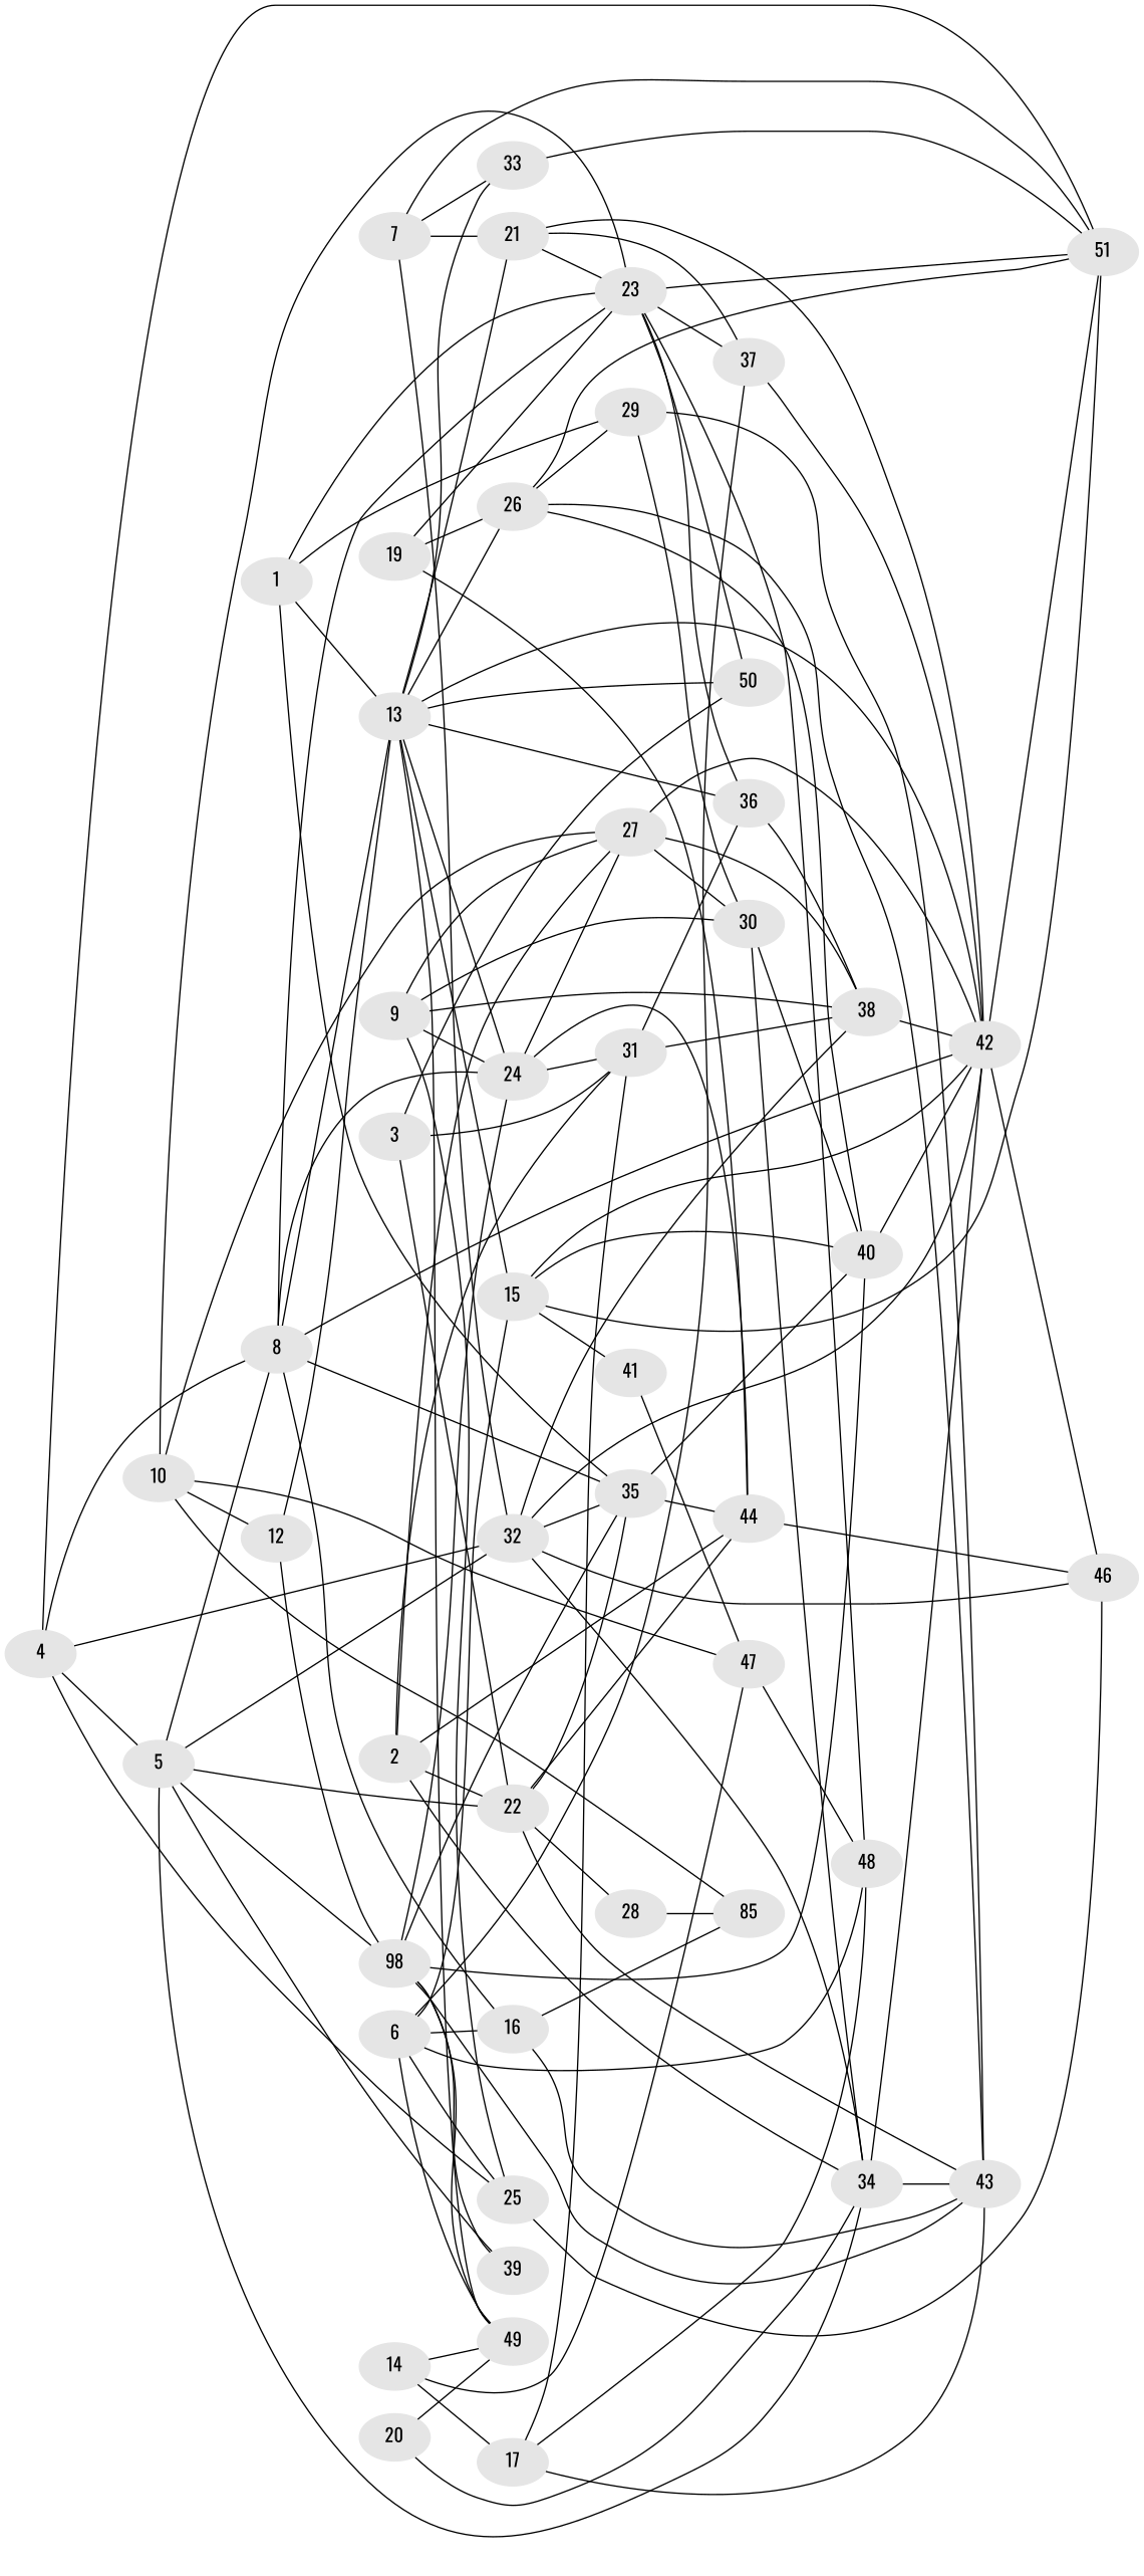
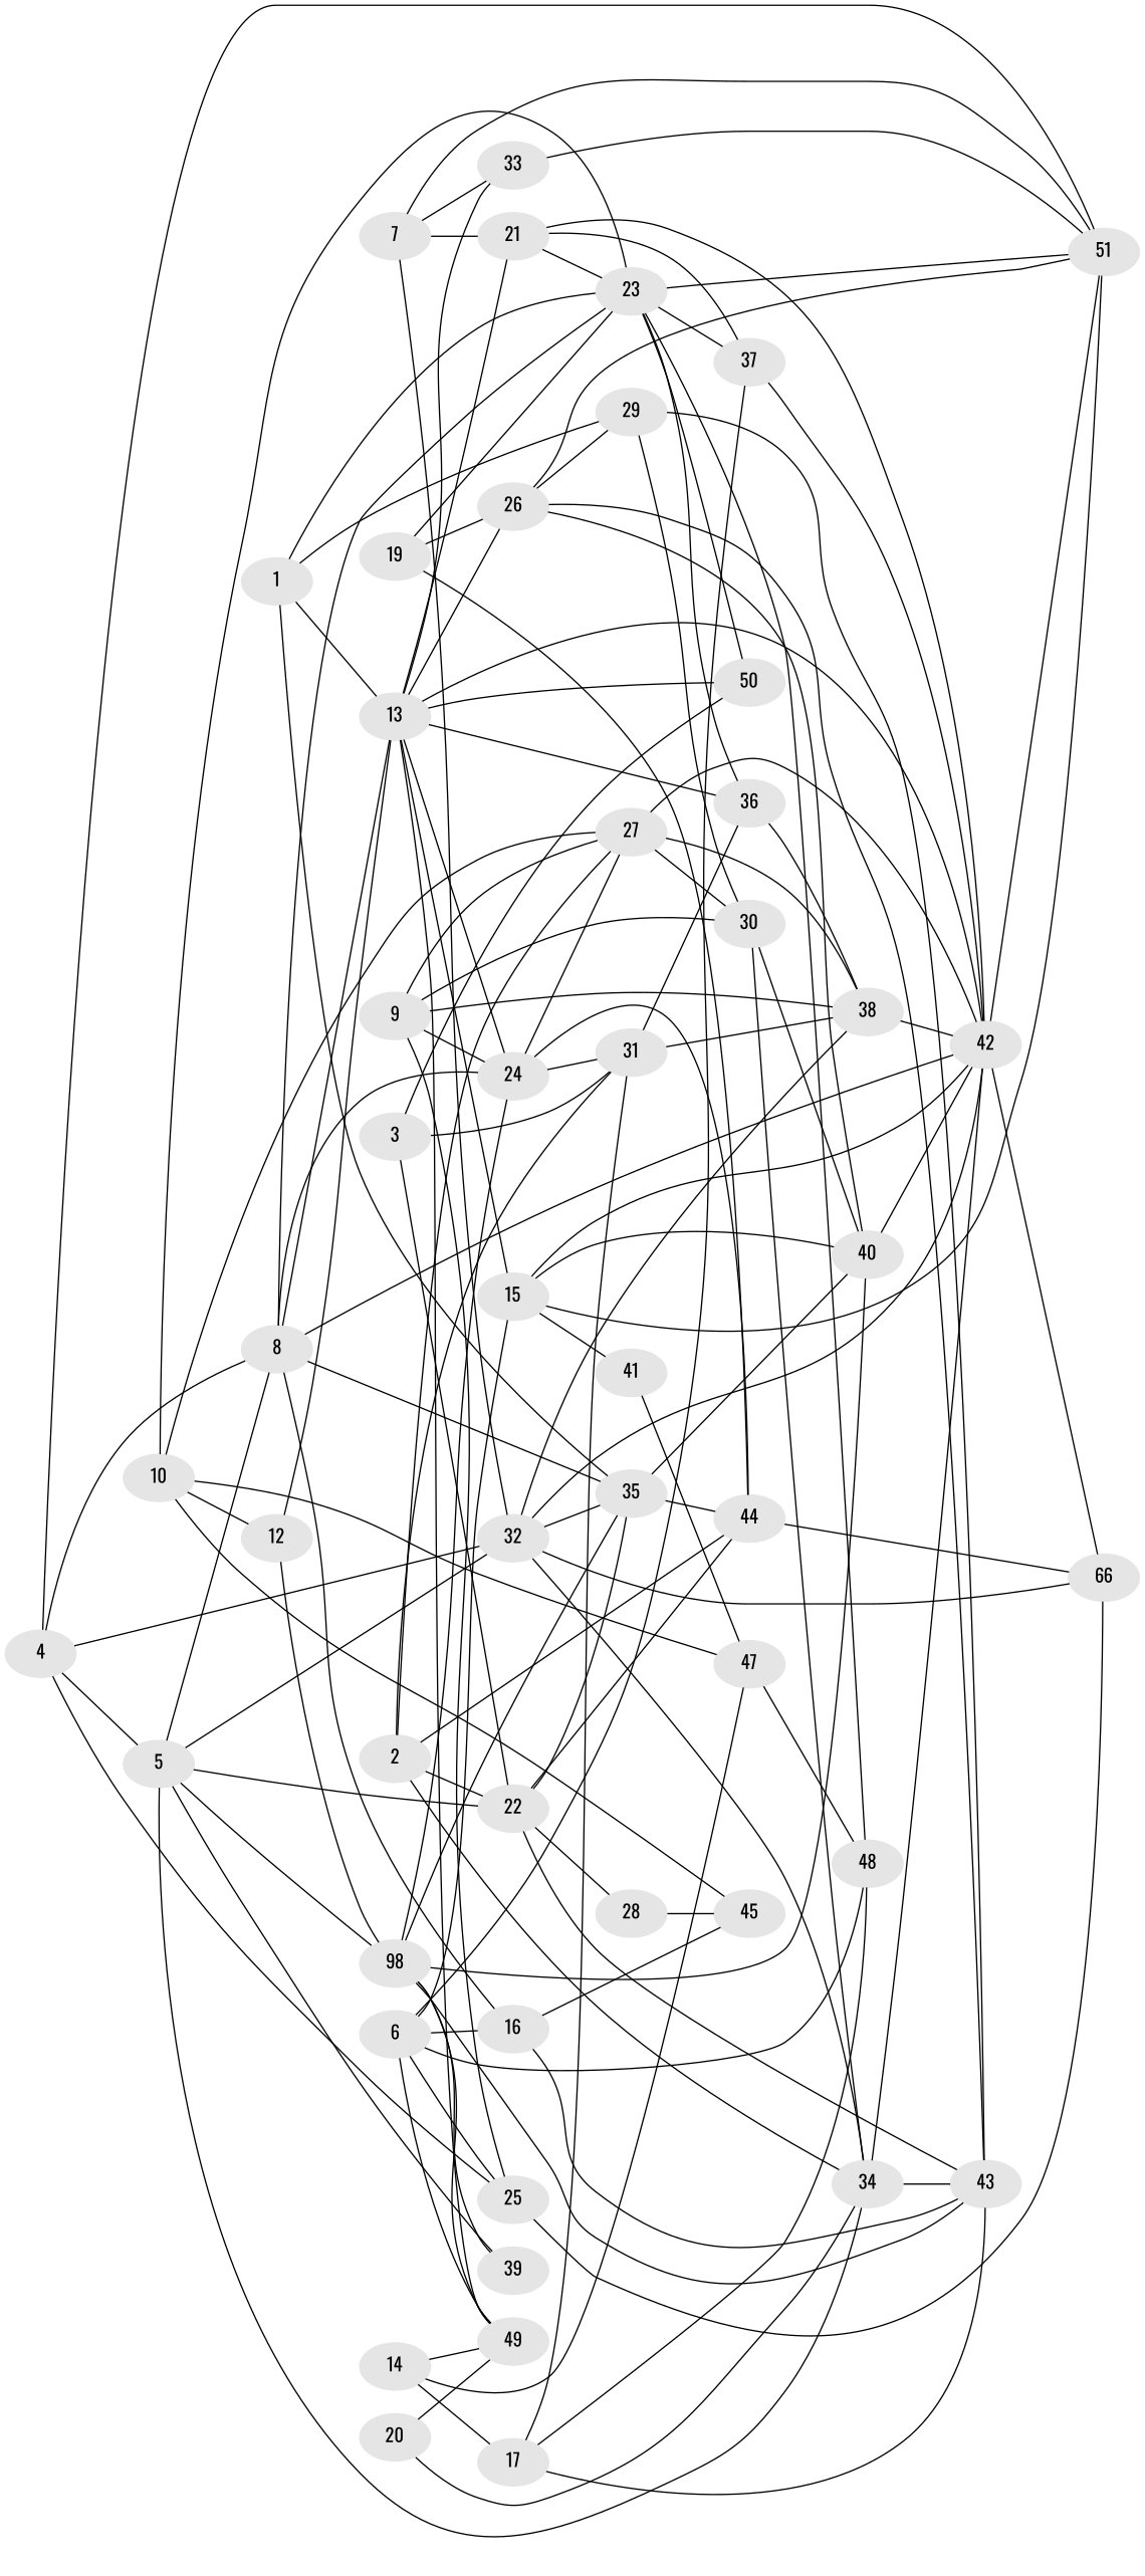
  graph {
    fontname=Oswald
    rankdir=LR
    node [color=gray90 fontname=Oswald style=filled]
    edge [fontname=Oswald weight=1.0]
    1
    13
    23
    29
    35
    50
    15
    49
    21
    33
    24
    42
    26
    36
    51
    37
    48
    30
    43
    44
    40
    2
    22
    27
    31
    34
    28
    38
-   46
+   46 [label=66]
    3
    4
    5
    8
    25
    32
    n36 [label=98]
    39
    16
    6
    41
-   45 [label=85]
+   45
    7
    9
    10
    12
    47
    14
    17
    19
    20
    1 -- 13
    1 -- 23
    1 -- 29
    1 -- 35
    13 -- 50
    13 -- 15
    13 -- 49
    13 -- 21
    13 -- 33
    13 -- 24
    13 -- 42
    13 -- 26
    13 -- 36
    23 -- 50
    23 -- 36
    23 -- 51
    23 -- 37
    23 -- 48
    29 -- 30
    29 -- 43
    35 -- 44
    35 -- 40 [weight=2.0]
    15 -- 42
    15 -- 51
    15 -- 40 [weight=2.0]
    15 -- 41
    21 -- 23
    21 -- 42
    21 -- 37
    33 -- 51
    24 -- 44
    24 -- 27
    24 -- 31
    42 -- 51
    42 -- 46
    26 -- 29
    26 -- 51
    26 -- 43
    26 -- 40
    36 -- 38
    37 -- 42
    30 -- 40
    30 -- 34
    44 -- 46
    40 -- 42
    2 -- 44
    2 -- 22
    2 -- 27
    2 -- 31
    2 -- 34
    22 -- 35 [weight=2.0]
    22 -- 43
    22 -- 44
    22 -- 28
    27 -- 42
    27 -- 30
    27 -- 38
    31 -- 36
    31 -- 38
    34 -- 42
    34 -- 43
    28 -- 45
    38 -- 42
    3 -- 50
    3 -- 22
    3 -- 31
    4 -- 51
    4 -- 5
    4 -- 8
    4 -- 25 [weight=2.0]
    4 -- 32
    5 -- 22
    5 -- 34
    5 -- 8
    5 -- 32 [weight=3.0]
    5 -- n36
    5 -- 39 [weight=2.0]
    8 -- 13
    8 -- 23
    8 -- 35
    8 -- 24
    8 -- 42
    8 -- 16
    25 -- 46
    32 -- 35
    32 -- 42
    32 -- 34
    32 -- 38
    32 -- 46
    n36 -- 35
    n36 -- 49
    n36 -- 24
    n36 -- 43
    n36 -- 40 [weight=2.0]
    n36 -- 39
    16 -- 43
    16 -- 45
    6 -- 15
    6 -- 49
    6 -- 37
    6 -- 48
    6 -- 25
    6 -- 16 [weight=2.0]
    41 -- 47
    7 -- 21
    7 -- 33
    7 -- 51
    7 -- 32 [weight=2.0]
    9 -- 24
    9 -- 30
    9 -- 27
    9 -- 38
    9 -- 25
    10 -- 23
    10 -- 27
    10 -- 45
    10 -- 12
    10 -- 47 [weight=2.0]
    12 -- 13 [weight=2.0]
    12 -- n36
    47 -- 48
    14 -- 49
    14 -- 47
    14 -- 17
    17 -- 48
    17 -- 43
    17 -- 31
    19 -- 23
    19 -- 26
    19 -- 44
    20 -- 49 [weight=2.0]
    20 -- 34
  }
